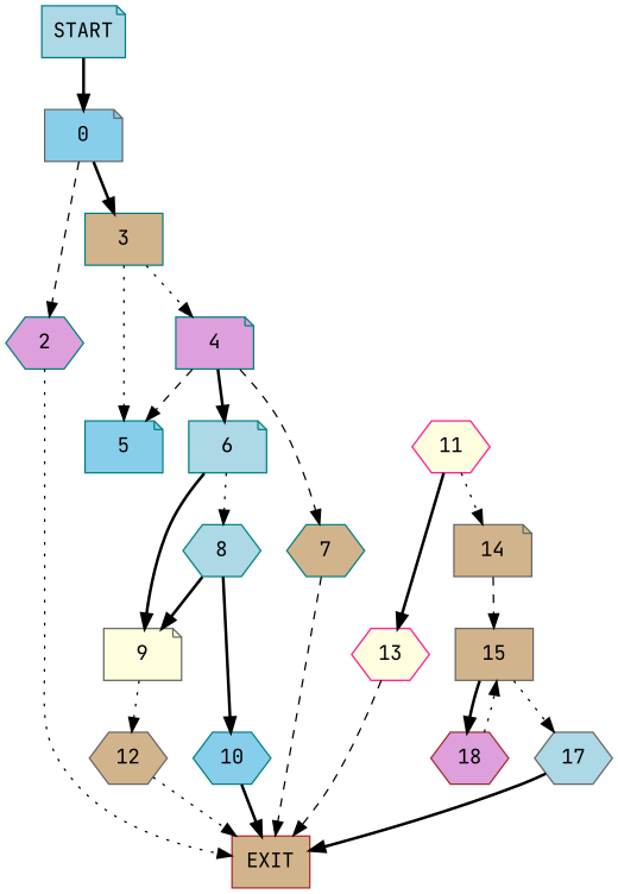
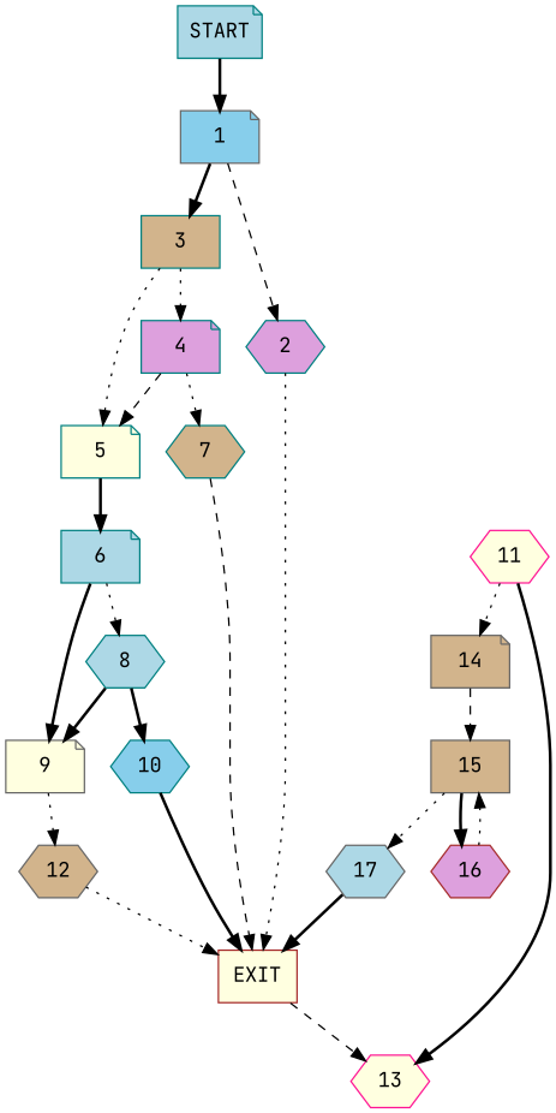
  digraph {
    fontname="JetBrains Mono"
    node [color=teal fillcolor=tan fontname="JetBrains Mono" shape=hexagon style=filled]
    edge [fontname="JetBrains Mono" style=bold]
    n1 [fillcolor=lightblue label=START shape=note]
-   1 [color=gray40 fillcolor=skyblue shape=note label=0]
+   1 [color=gray40 fillcolor=skyblue shape=note]
    2 [fillcolor=plum]
    3 [shape=box]
-   n5 [color=brown label=EXIT shape=box]
+   n5 [color=brown fillcolor=lightyellow label=EXIT shape=box]
    4 [fillcolor=plum shape=note]
-   5 [fillcolor=skyblue shape=note]
+   5 [fillcolor=lightyellow shape=note]
    6 [fillcolor=lightblue shape=note]
    7
    8 [fillcolor=lightblue]
    9 [color=gray40 fillcolor=lightyellow shape=note]
    10 [fillcolor=skyblue]
    12 [color=gray40]
    11 [color=deeppink fillcolor=lightyellow]
    13 [color=deeppink fillcolor=lightyellow]
    14 [color=gray40 shape=note]
    15 [color=gray40 shape=box]
-   16 [color=brown fillcolor=plum label=18]
+   16 [color=brown fillcolor=plum]
    17 [color=gray40 fillcolor=lightblue]
    n1 -> 1
    1 -> 2 [style=dashed]
    1 -> 3
    2 -> n5 [style=dotted]
    3 -> 4 [style=dotted]
    3 -> 5 [style=dotted]
    4 -> 5 [style=dashed]
-   4 -> 6
-   4 -> 7 [style=dashed]
+   5 -> 6
+   4 -> 7 [style=dotted]
    6 -> 8 [style=dotted]
    6 -> 9
    7 -> n5 [style=dashed]
    8 -> 9
    8 -> 10
    9 -> 12 [style=dotted]
    10 -> n5
    12 -> n5 [style=dotted]
    11 -> 13
    11 -> 14 [style=dotted]
-   13 -> n5 [style=dashed]
+   n5 -> 13 [style=dashed]
    14 -> 15 [style=dashed]
    15 -> 16
    15 -> 17 [style=dotted]
    16 -> 15 [style=dotted]
    17 -> n5
  }
